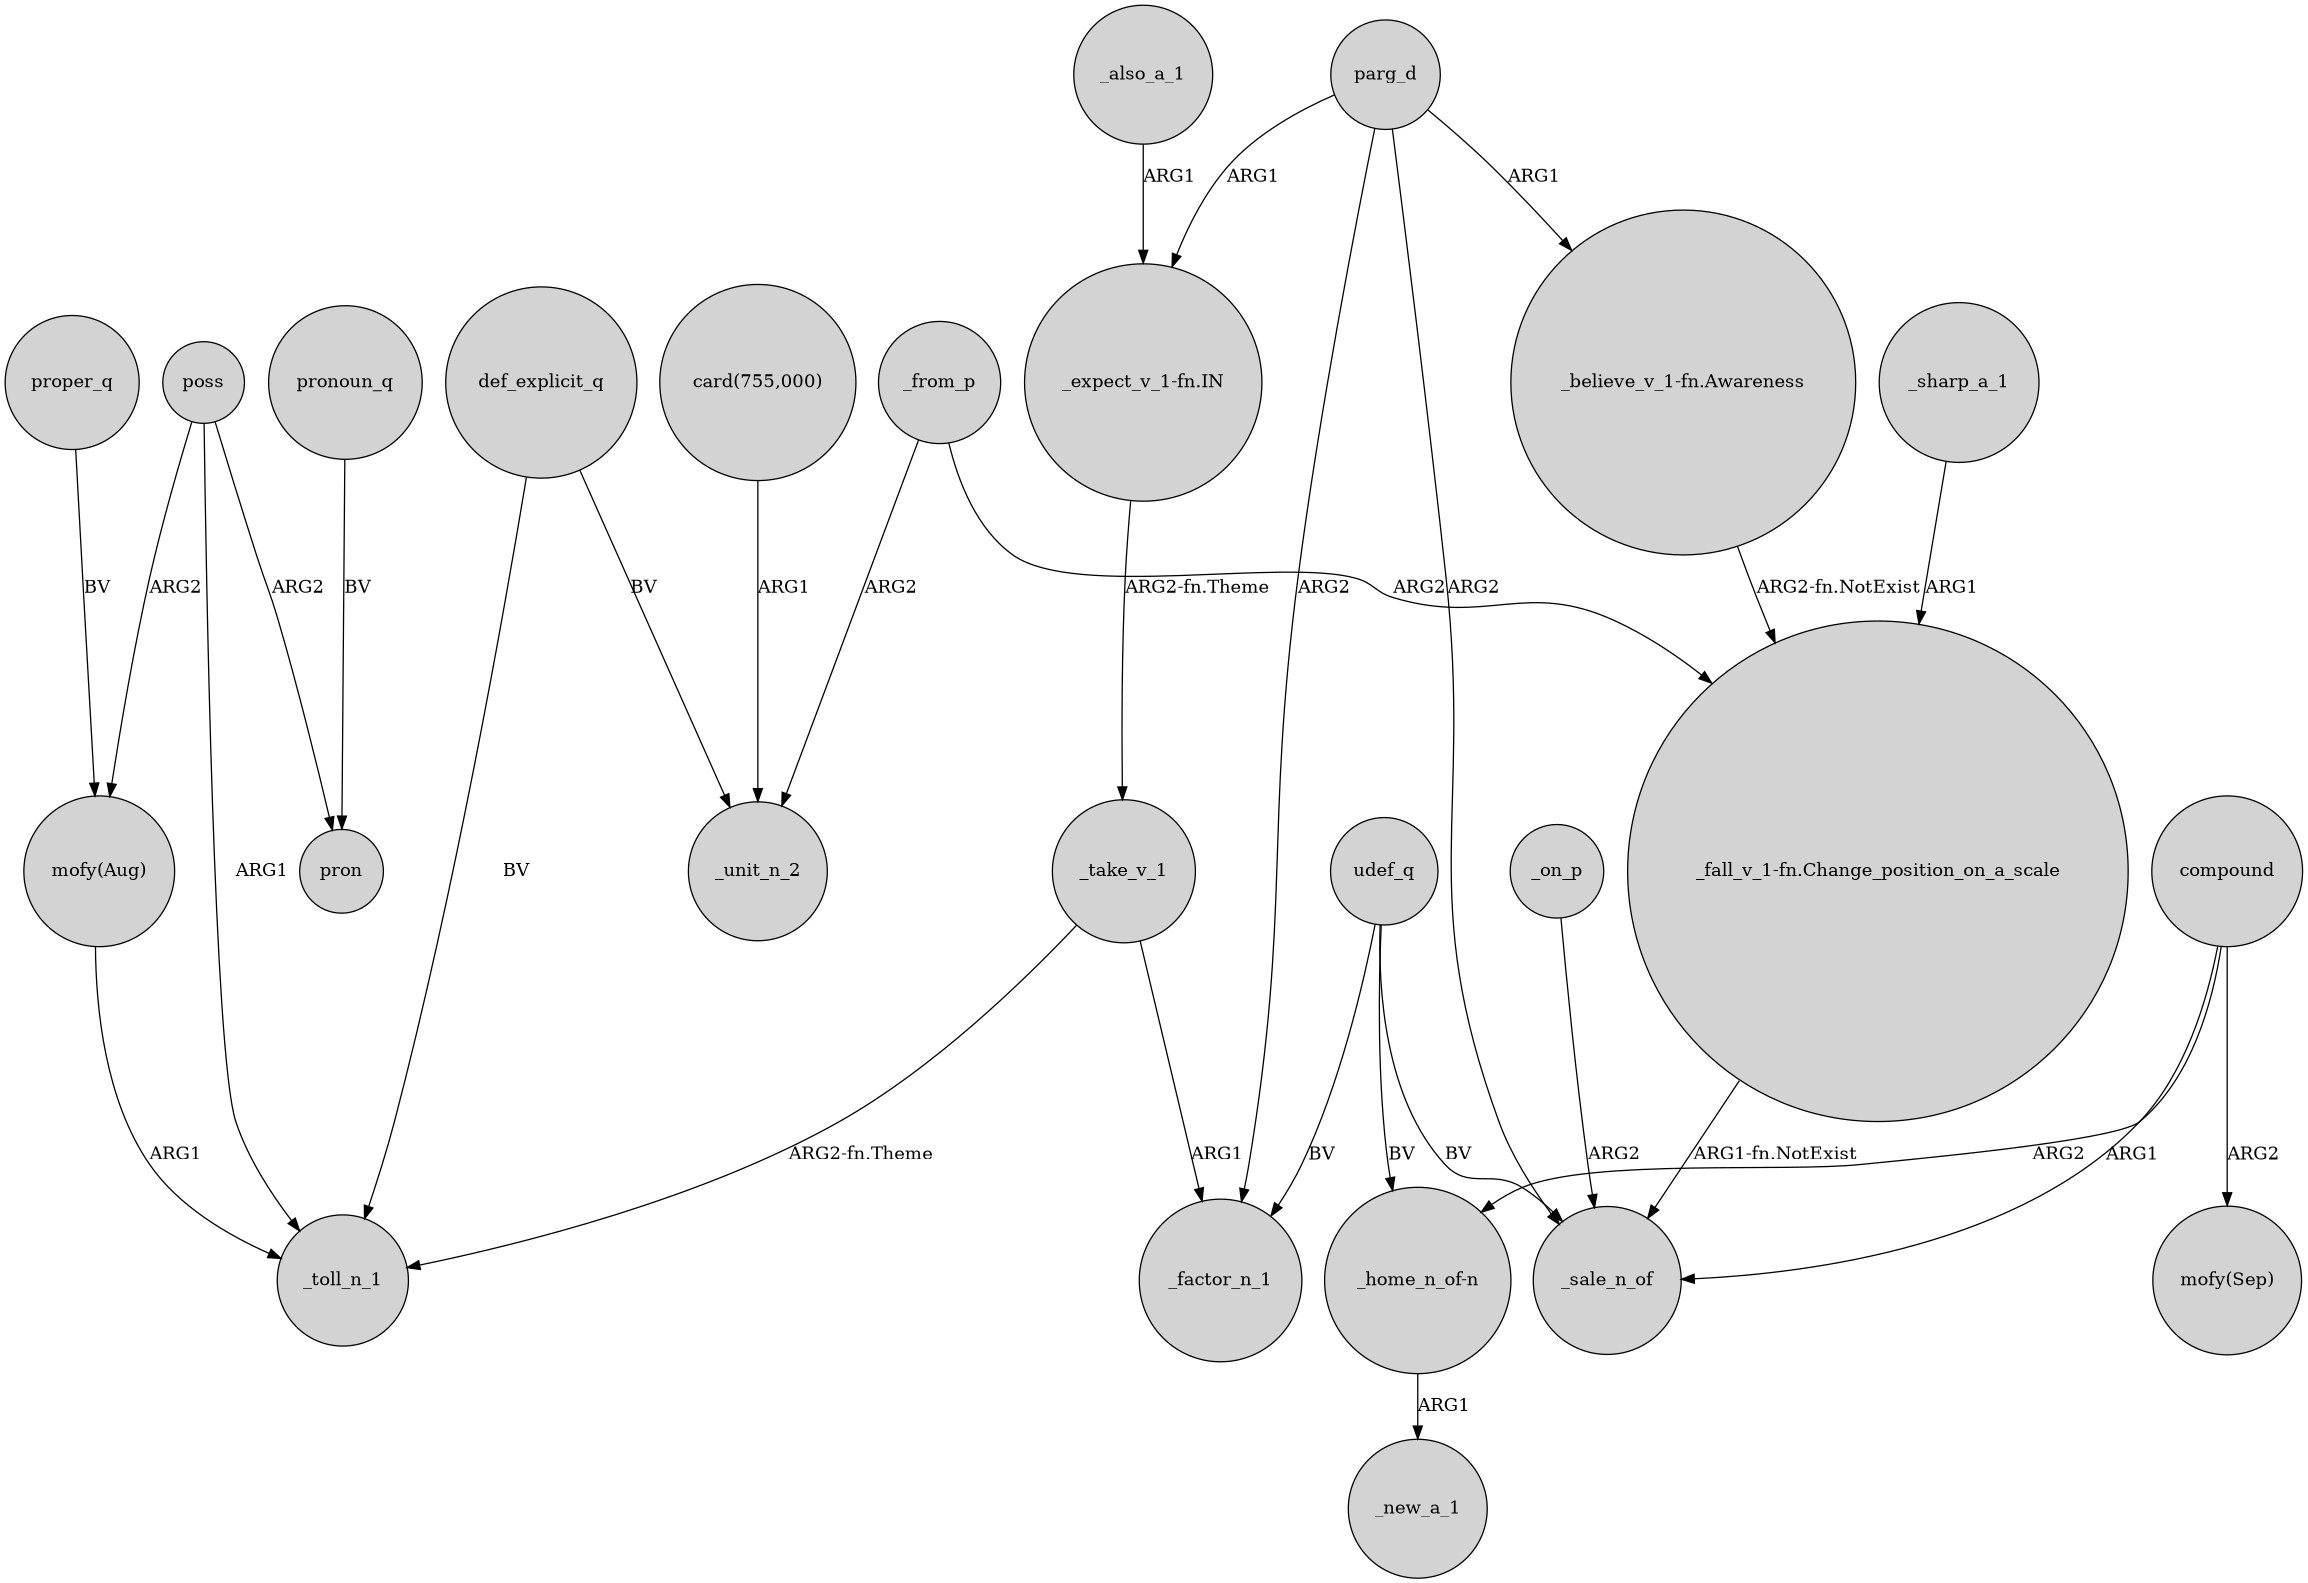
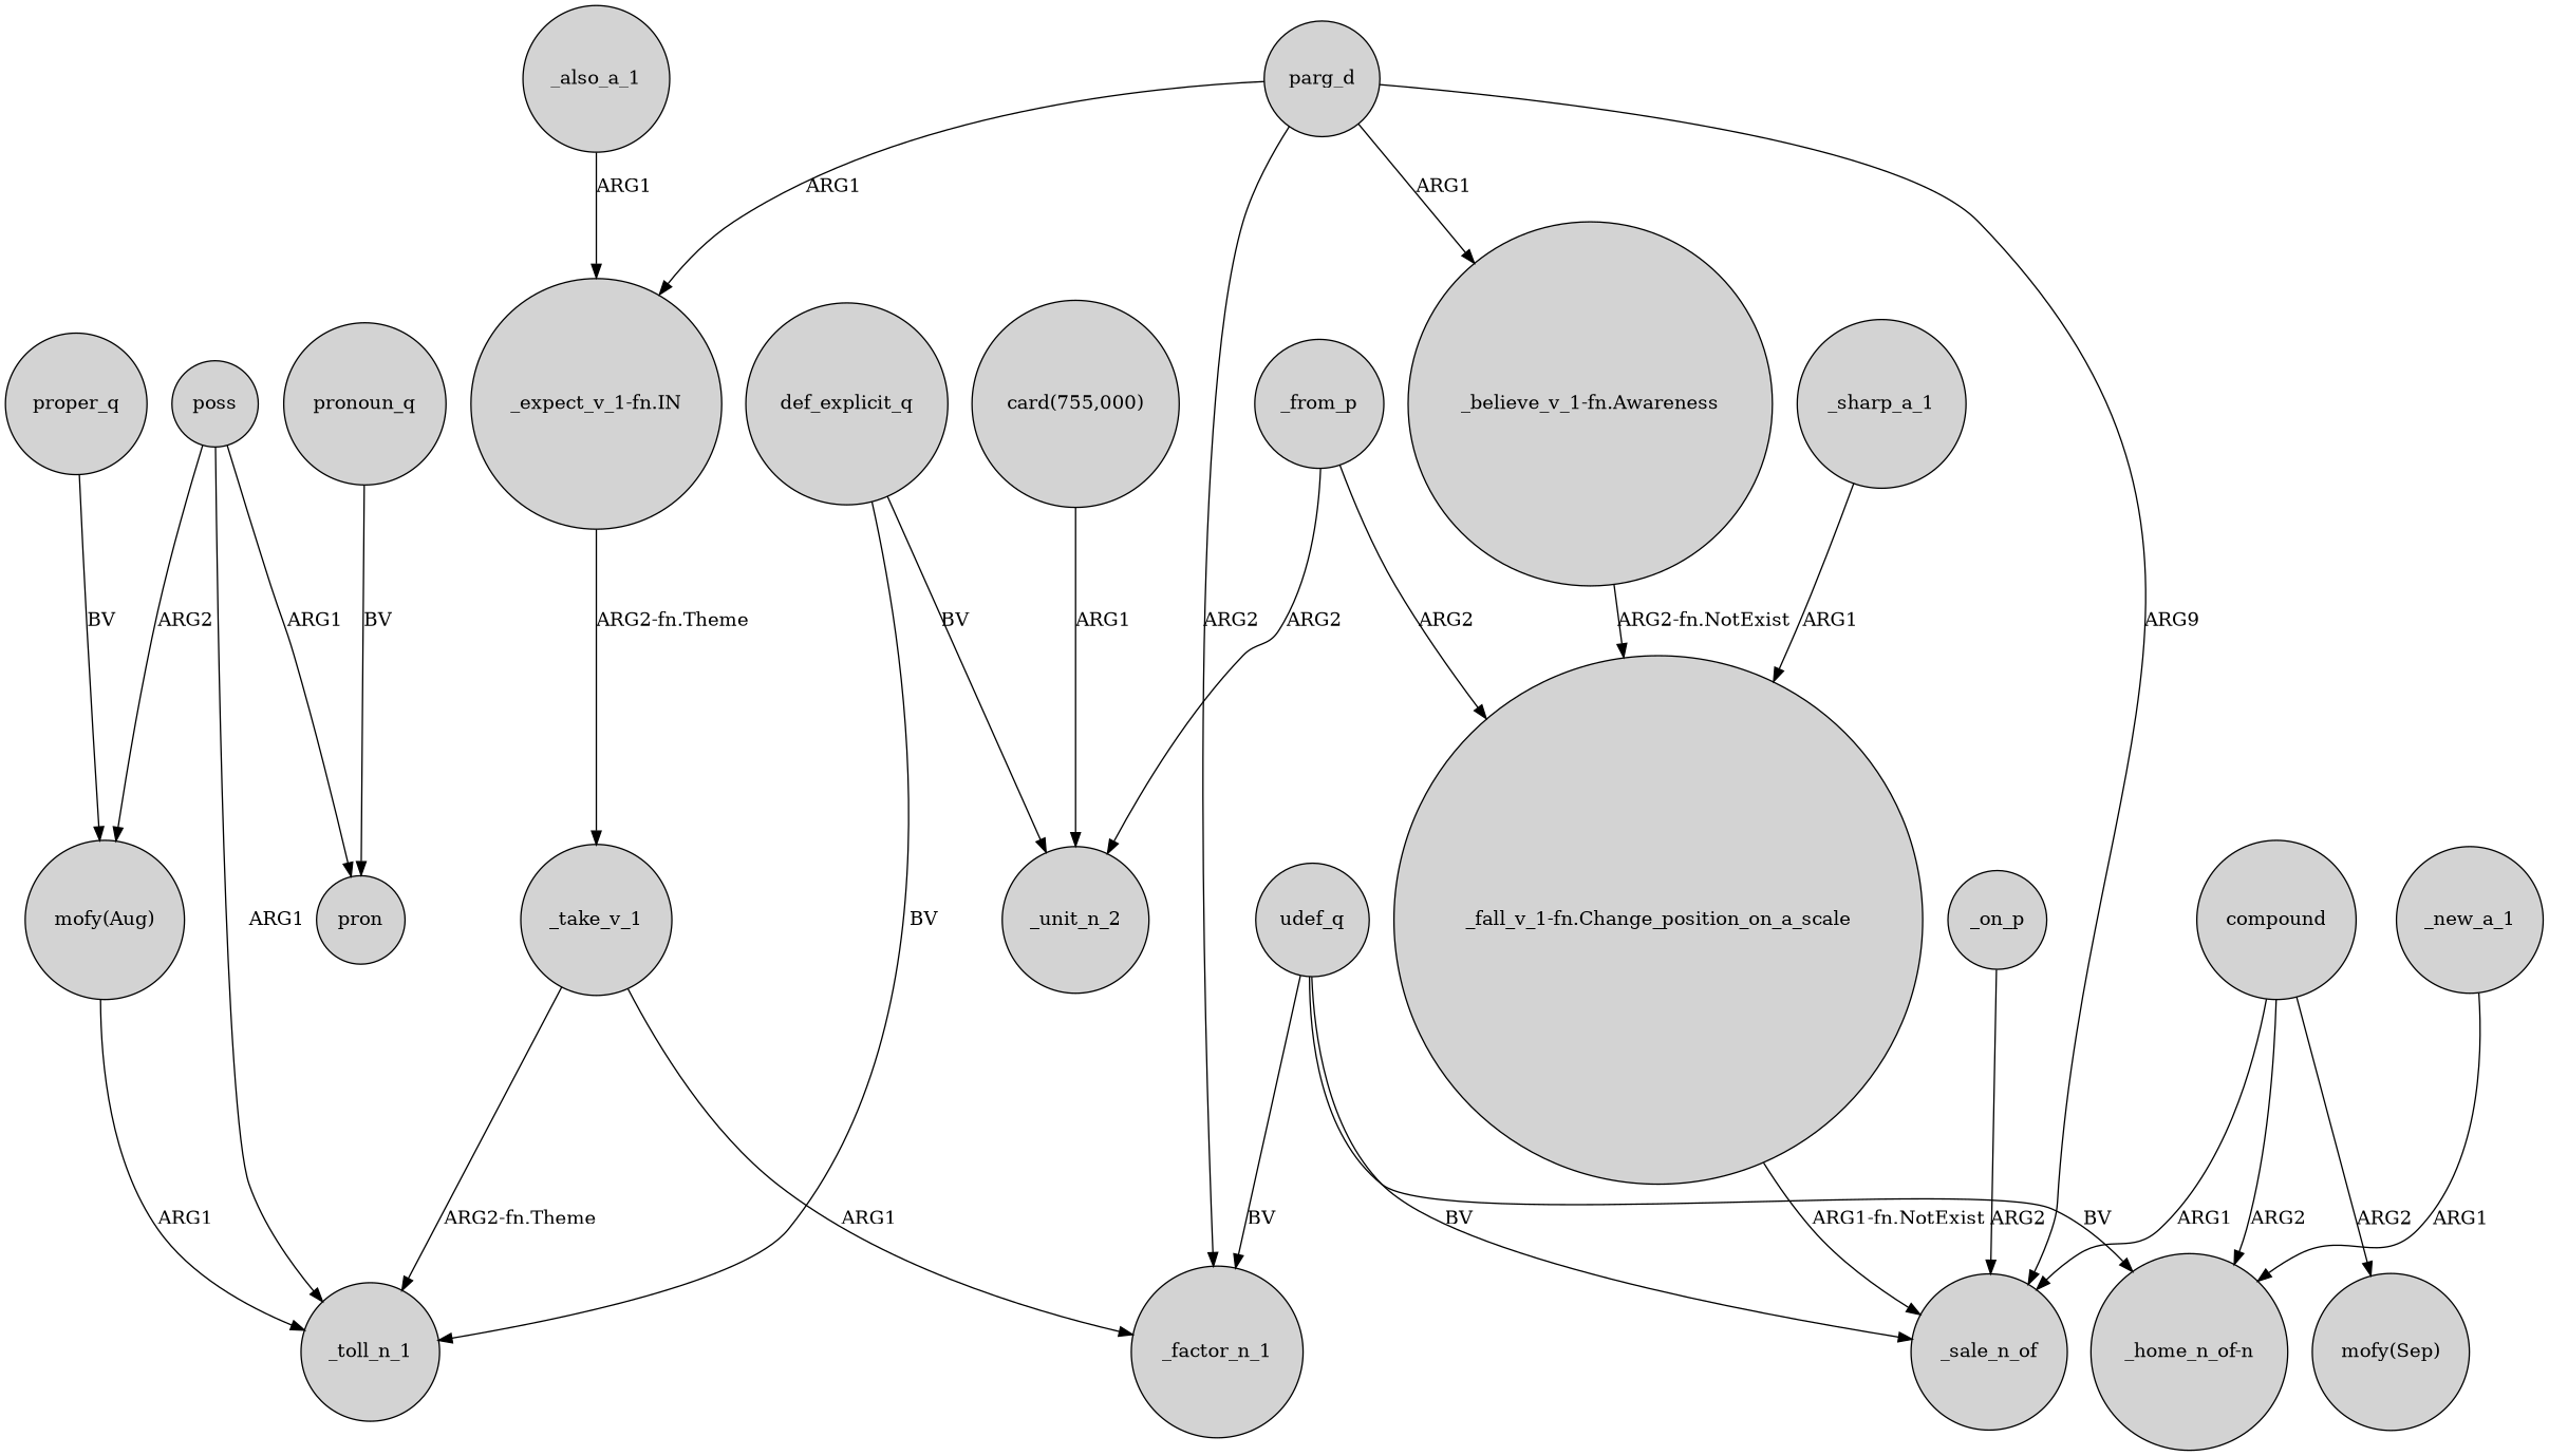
  digraph {
    node [shape=circle style=filled]
    poss
    pron
    _toll_n_1
    "mofy(Aug)"
    _from_p
    _unit_n_2
    "_fall_v_1-fn.Change_position_on_a_scale"
    _sale_n_of
    def_explicit_q
    _take_v_1
    _factor_n_1
    parg_d
    "_believe_v_1-fn.Awareness"
    "_expect_v_1-fn.IN"
    udef_q
    "_home_n_of-n"
    proper_q
    pronoun_q
    _sharp_a_1
    "card(755,000)"
    _on_p
    compound
    "mofy(Sep)"
    _also_a_1
    _new_a_1
-   poss -> pron [label=ARG2]
+   poss -> pron [label=ARG1]
    poss -> _toll_n_1 [label=ARG1]
    poss -> "mofy(Aug)" [label=ARG2]
    "mofy(Aug)" -> _toll_n_1 [label=ARG1]
    _from_p -> _unit_n_2 [label=ARG2]
    _from_p -> "_fall_v_1-fn.Change_position_on_a_scale" [label=ARG2]
    "_fall_v_1-fn.Change_position_on_a_scale" -> _sale_n_of [label="ARG1-fn.NotExist"]
    def_explicit_q -> _toll_n_1 [label=BV]
    def_explicit_q -> _unit_n_2 [label=BV]
    _take_v_1 -> _toll_n_1 [label="ARG2-fn.Theme"]
    _take_v_1 -> _factor_n_1 [label=ARG1]
-   parg_d -> _sale_n_of [label=ARG2]
+   parg_d -> _sale_n_of [label=ARG9]
    parg_d -> _factor_n_1 [label=ARG2]
    parg_d -> "_believe_v_1-fn.Awareness" [label=ARG1]
    parg_d -> "_expect_v_1-fn.IN" [label=ARG1]
    "_believe_v_1-fn.Awareness" -> "_fall_v_1-fn.Change_position_on_a_scale" [label="ARG2-fn.NotExist"]
    "_expect_v_1-fn.IN" -> _take_v_1 [label="ARG2-fn.Theme"]
    udef_q -> _sale_n_of [label=BV]
    udef_q -> _factor_n_1 [label=BV]
    udef_q -> "_home_n_of-n" [label=BV]
    proper_q -> "mofy(Aug)" [label=BV]
    pronoun_q -> pron [label=BV]
    _sharp_a_1 -> "_fall_v_1-fn.Change_position_on_a_scale" [label=ARG1]
    "card(755,000)" -> _unit_n_2 [label=ARG1]
    _on_p -> _sale_n_of [label=ARG2]
    compound -> _sale_n_of [label=ARG1]
    compound -> "_home_n_of-n" [label=ARG2]
    compound -> "mofy(Sep)" [label=ARG2]
    _also_a_1 -> "_expect_v_1-fn.IN" [label=ARG1]
-   "_home_n_of-n" -> _new_a_1 [label=ARG1]
+   _new_a_1 -> "_home_n_of-n" [label=ARG1]
  }
